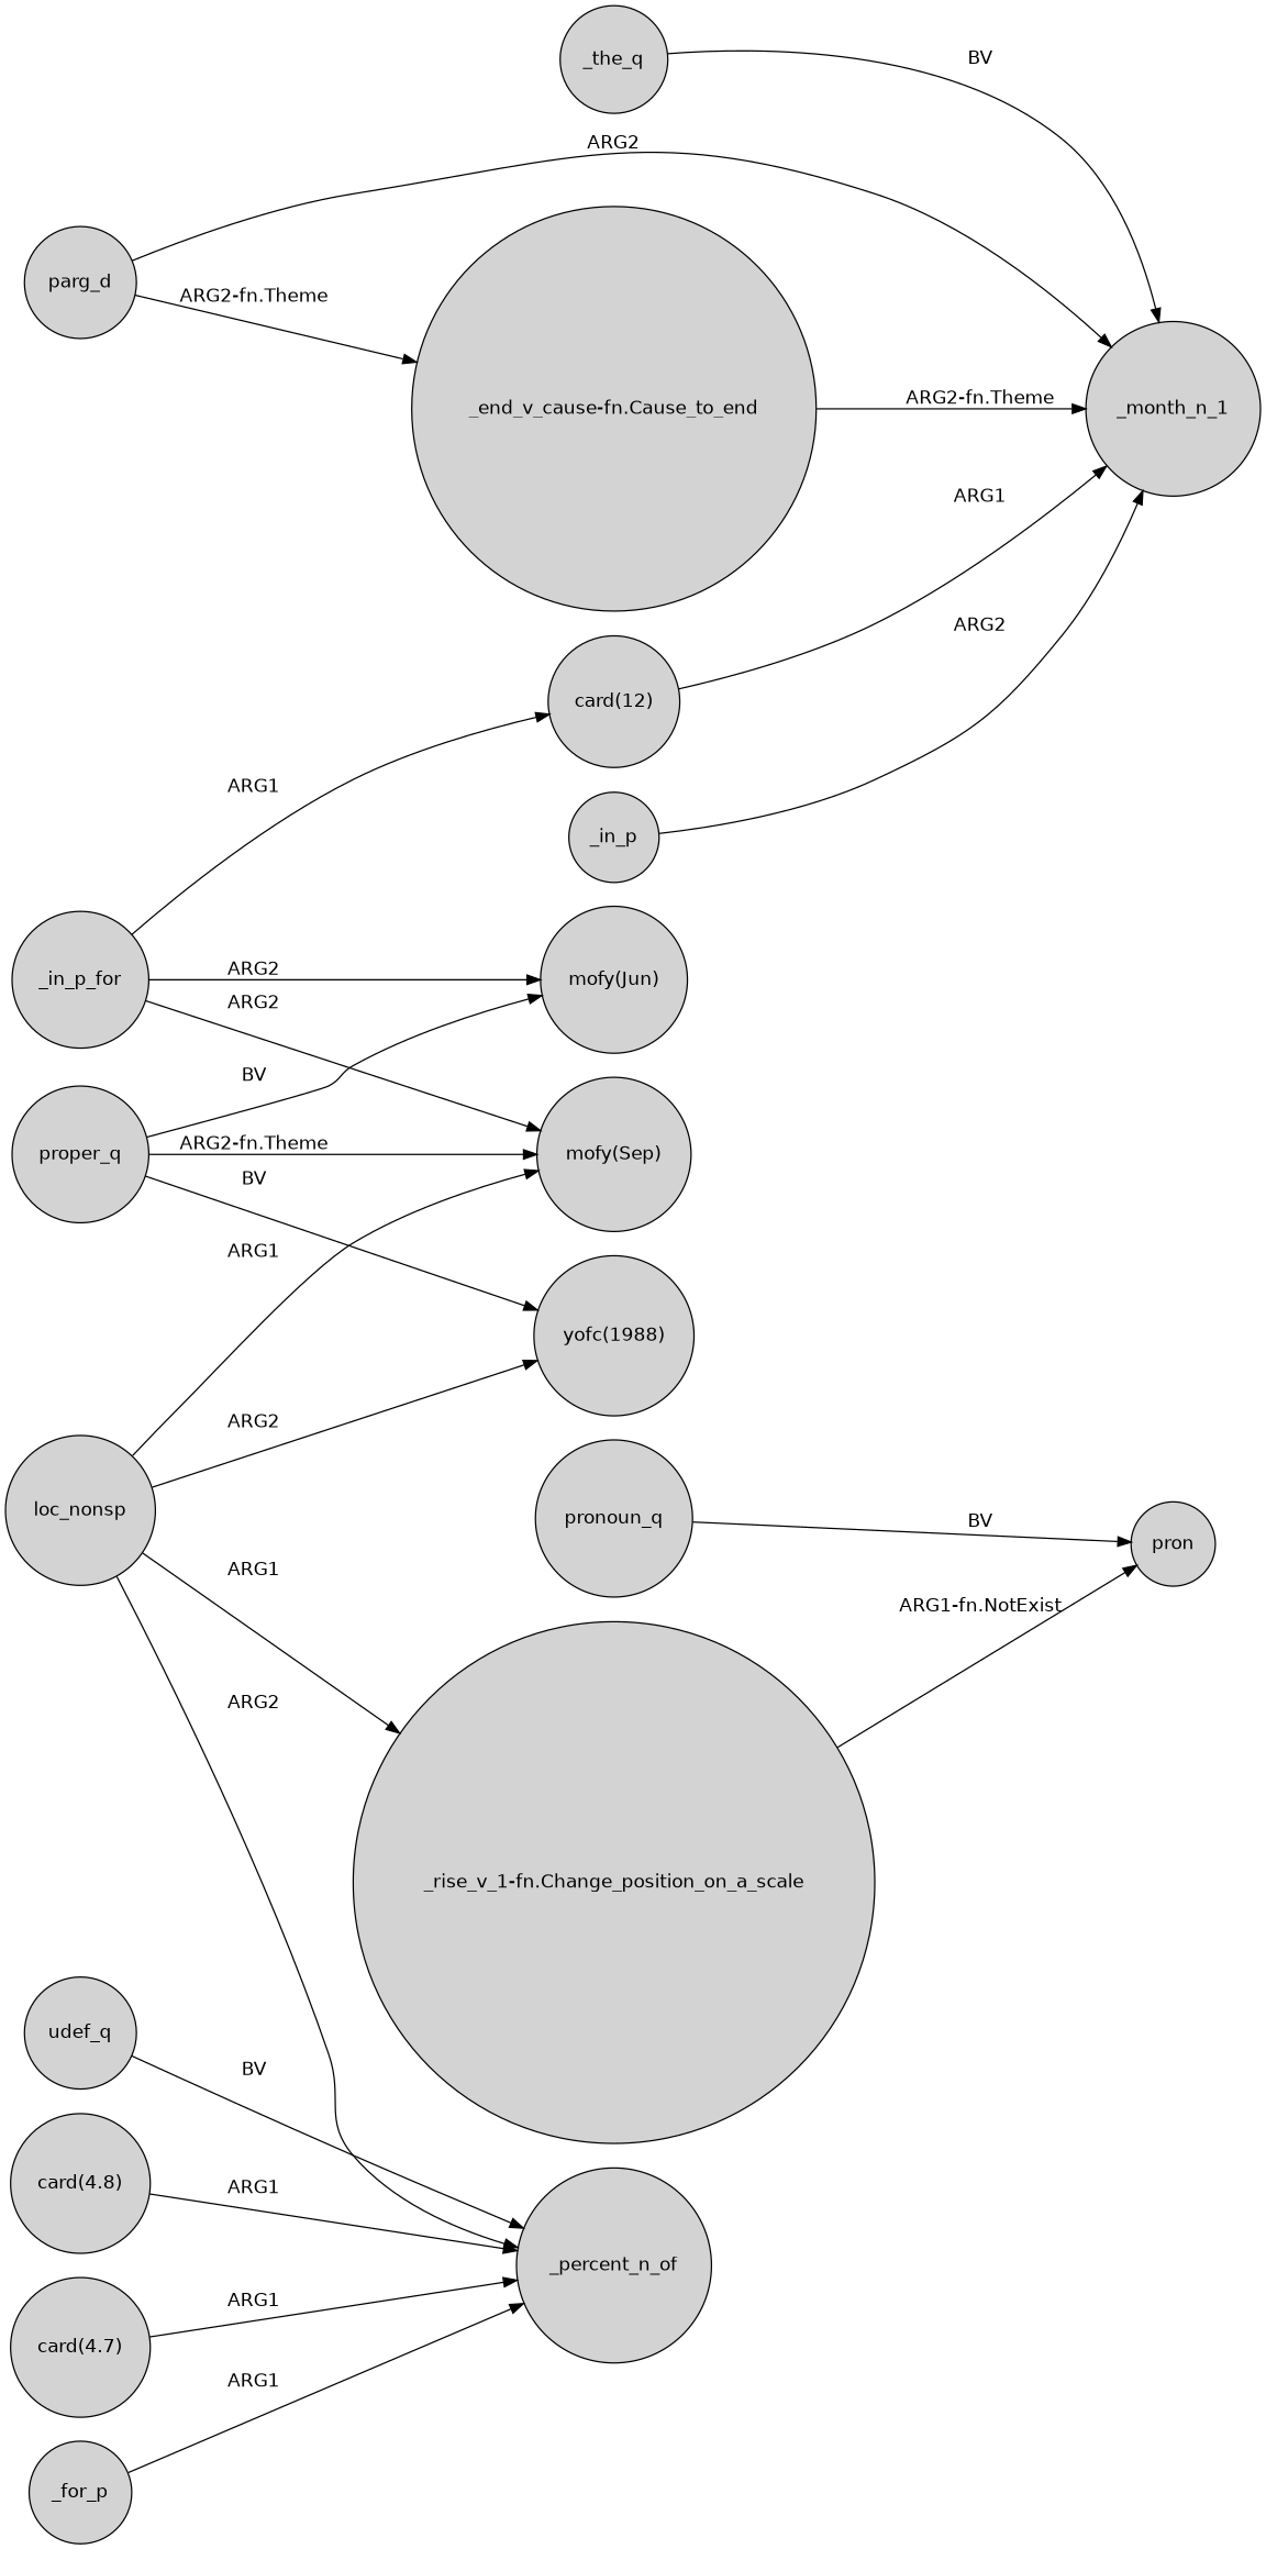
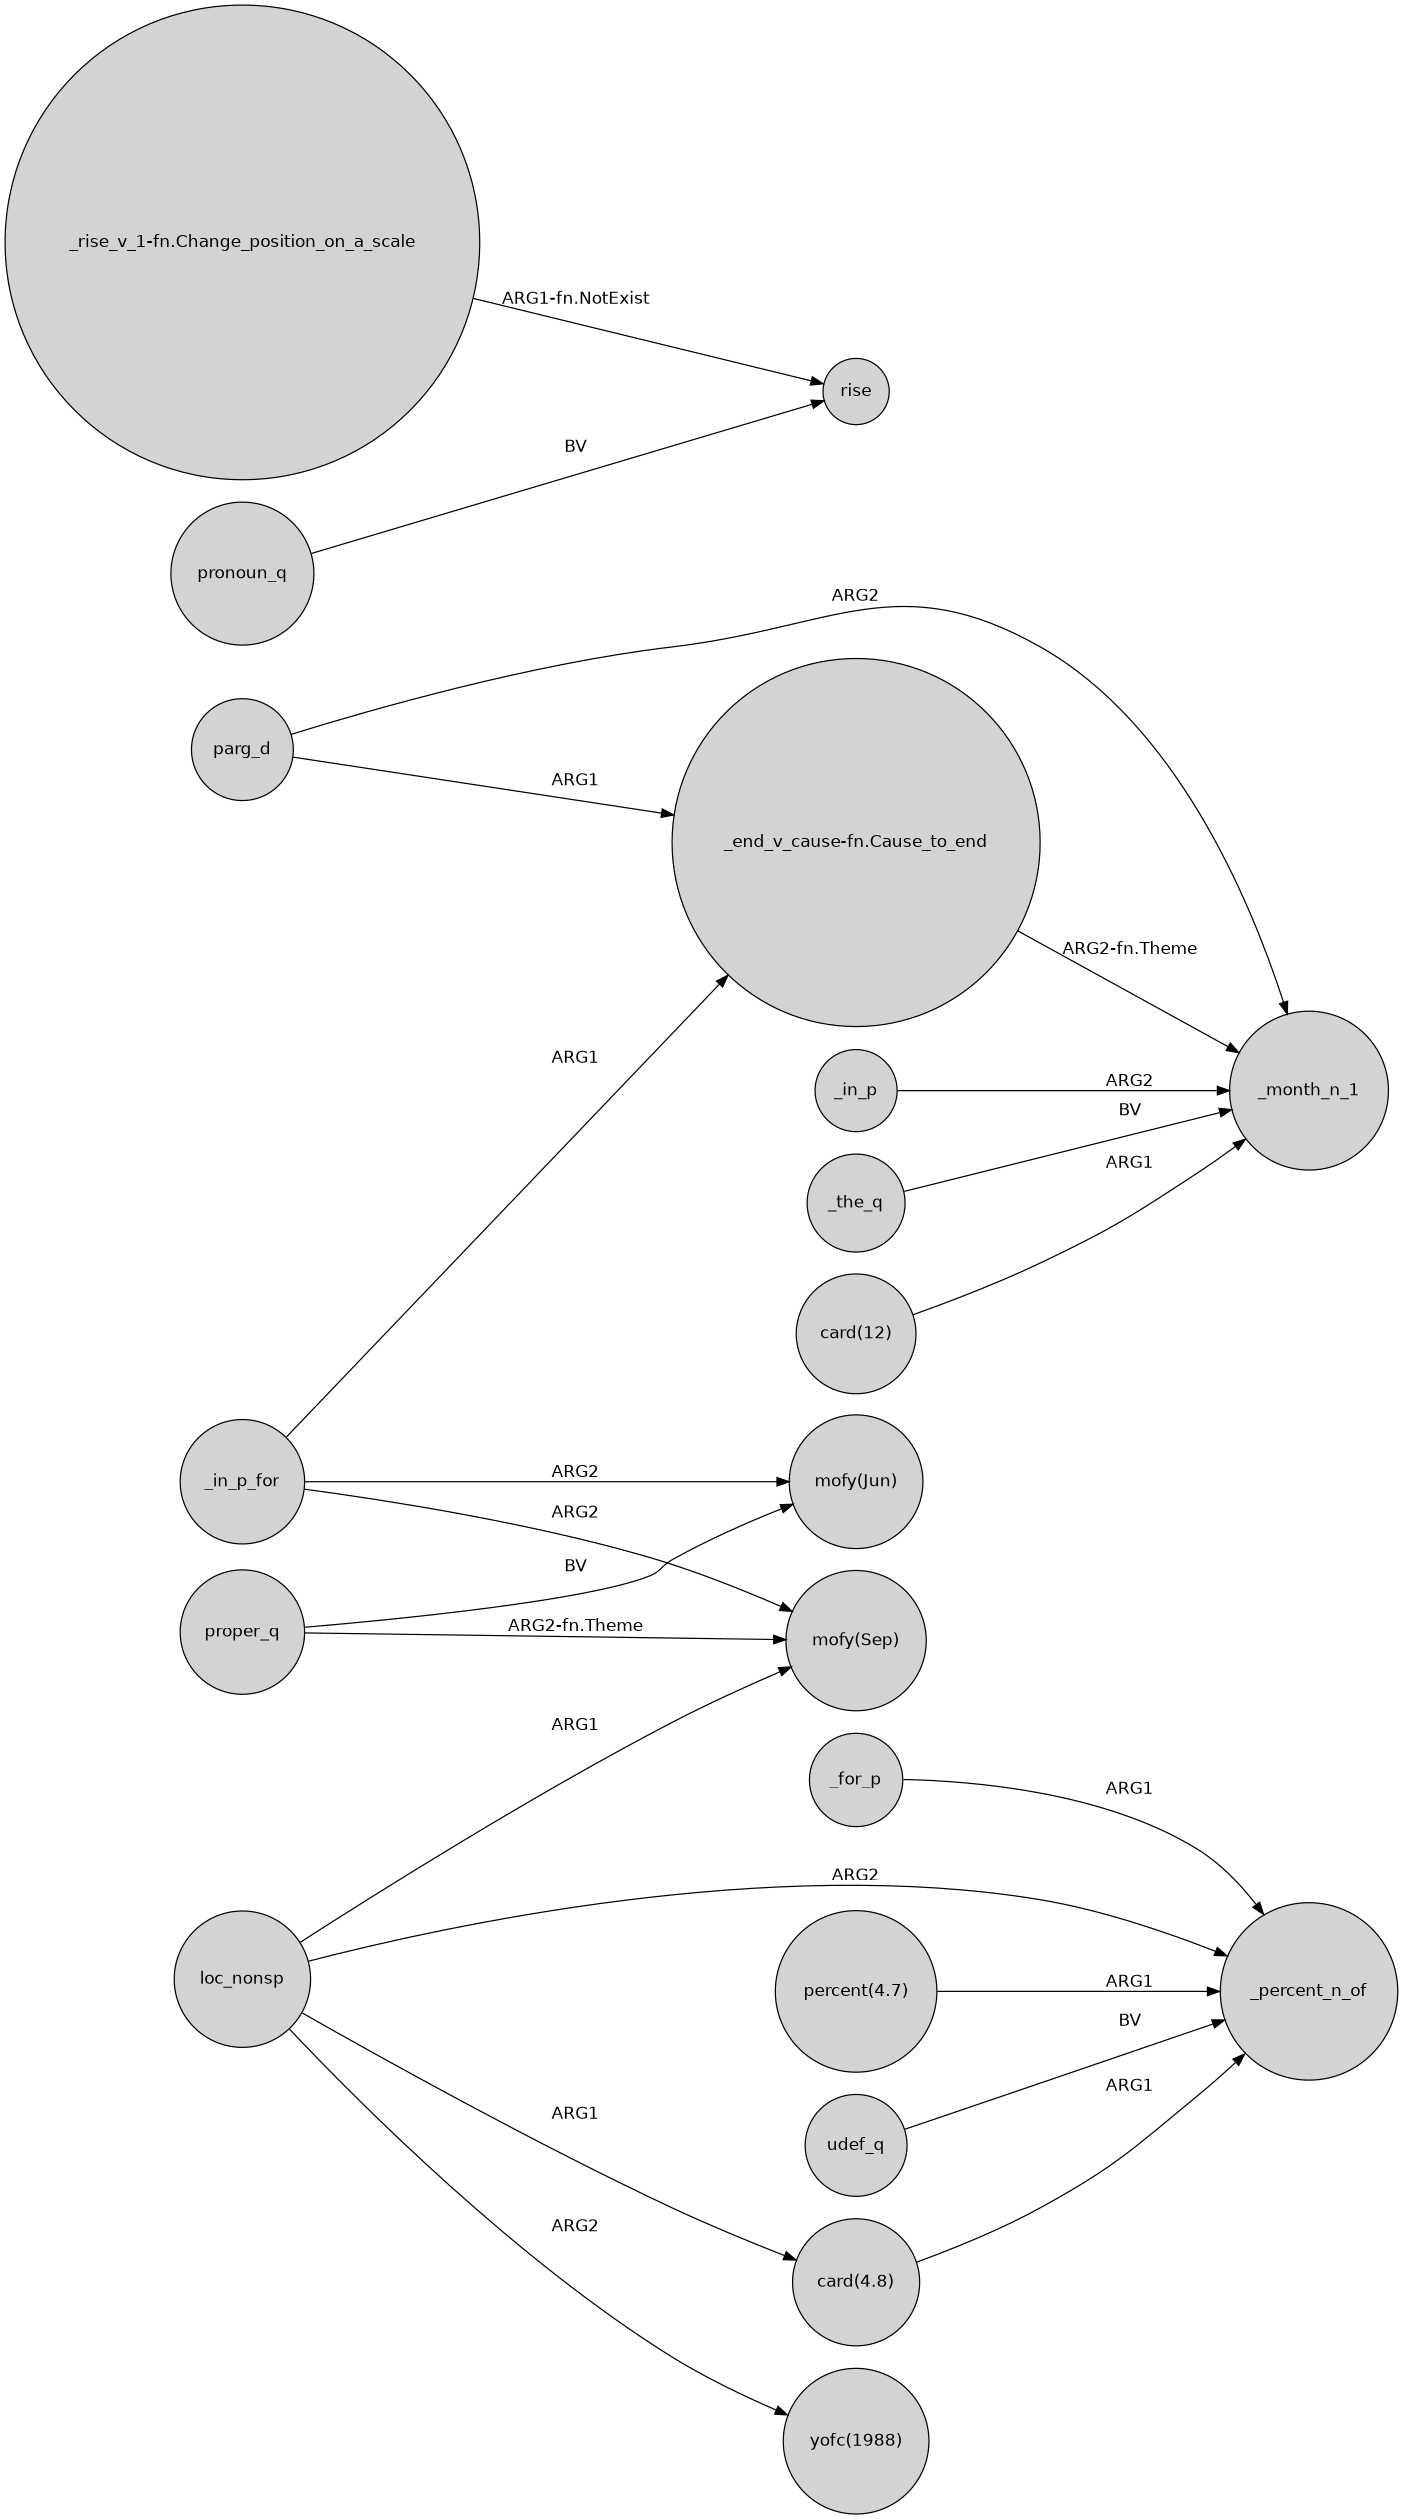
  digraph {
    fontname="DejaVu Sans"
    rankdir=LR
    node [fontname="DejaVu Sans" shape=circle style=filled]
    edge [fontname="DejaVu Sans"]
    parg_d
    _month_n_1
    "_end_v_cause-fn.Cause_to_end"
    _in_p
    _for_p
    _percent_n_of
    proper_q
    "mofy(Jun)"
    "mofy(Sep)"
    "yofc(1988)"
    loc_nonsp
    "_rise_v_1-fn.Change_position_on_a_scale"
-   pron
-   "card(4.7)"
+   pron [label=rise]
+   "card(4.7)" [label="percent(4.7)"]
    pronoun_q
    _the_q
    "card(12)"
    n18 [label=_in_p_for]
    udef_q
    "card(4.8)"
    parg_d -> _month_n_1 [label=ARG2]
-   parg_d -> "_end_v_cause-fn.Cause_to_end" [label="ARG2-fn.Theme"]
+   parg_d -> "_end_v_cause-fn.Cause_to_end" [label=ARG1]
    "_end_v_cause-fn.Cause_to_end" -> _month_n_1 [label="ARG2-fn.Theme"]
    _in_p -> _month_n_1 [label=ARG2]
    _for_p -> _percent_n_of [label=ARG1]
    proper_q -> "mofy(Jun)" [label=BV]
    proper_q -> "mofy(Sep)" [label="ARG2-fn.Theme"]
-   proper_q -> "yofc(1988)" [label=BV]
    loc_nonsp -> _percent_n_of [label=ARG2]
    loc_nonsp -> "mofy(Sep)" [label=ARG1]
    loc_nonsp -> "yofc(1988)" [label=ARG2]
-   loc_nonsp -> "_rise_v_1-fn.Change_position_on_a_scale" [label=ARG1]
+   loc_nonsp -> "card(4.8)" [label=ARG1]
    "_rise_v_1-fn.Change_position_on_a_scale" -> pron [label="ARG1-fn.NotExist"]
    "card(4.7)" -> _percent_n_of [label=ARG1]
    pronoun_q -> pron [label=BV]
    _the_q -> _month_n_1 [label=BV]
    "card(12)" -> _month_n_1 [label=ARG1]
-   n18 -> "card(12)" [label=ARG1]
+   n18 -> "_end_v_cause-fn.Cause_to_end" [label=ARG1]
    n18 -> "mofy(Jun)" [label=ARG2]
    n18 -> "mofy(Sep)" [label=ARG2]
    udef_q -> _percent_n_of [label=BV]
    "card(4.8)" -> _percent_n_of [label=ARG1]
  }
